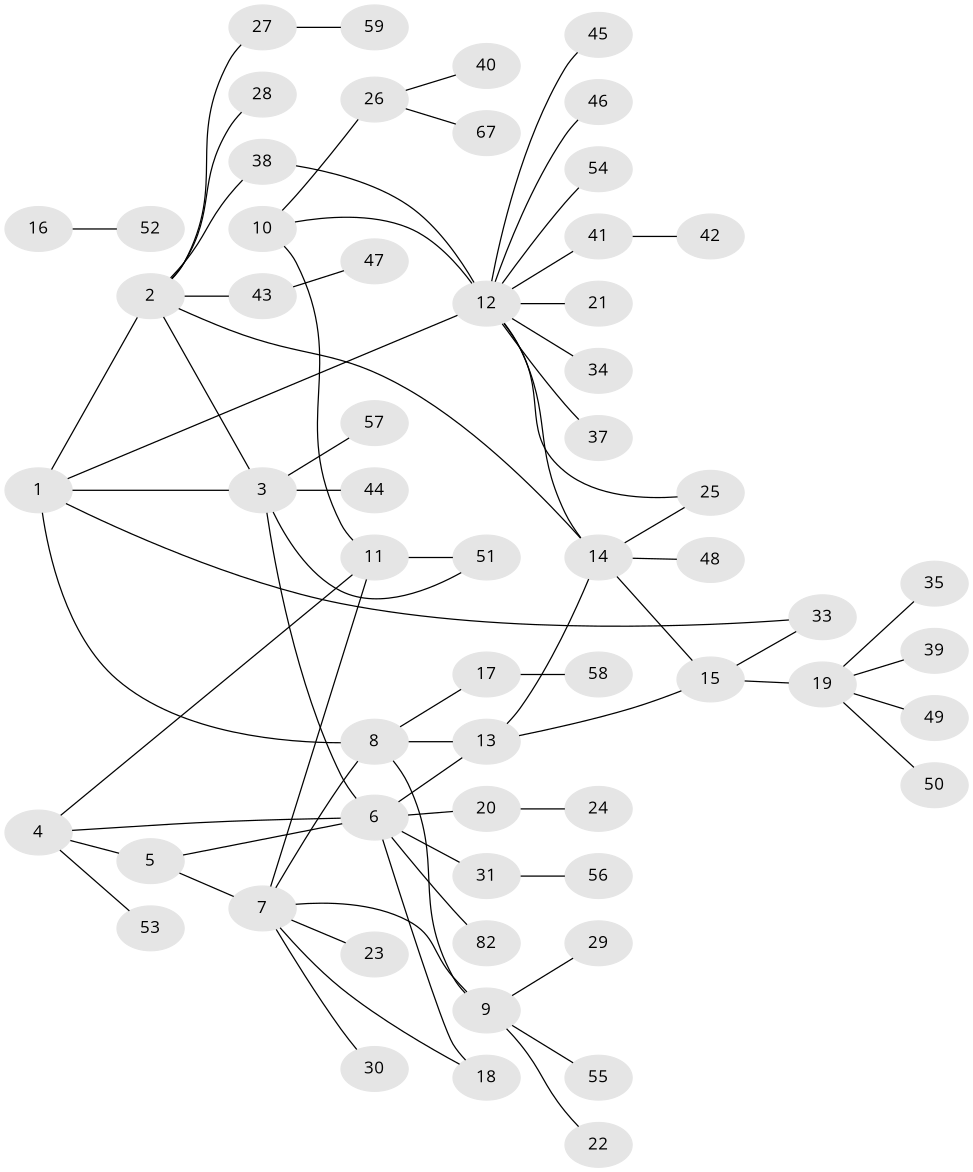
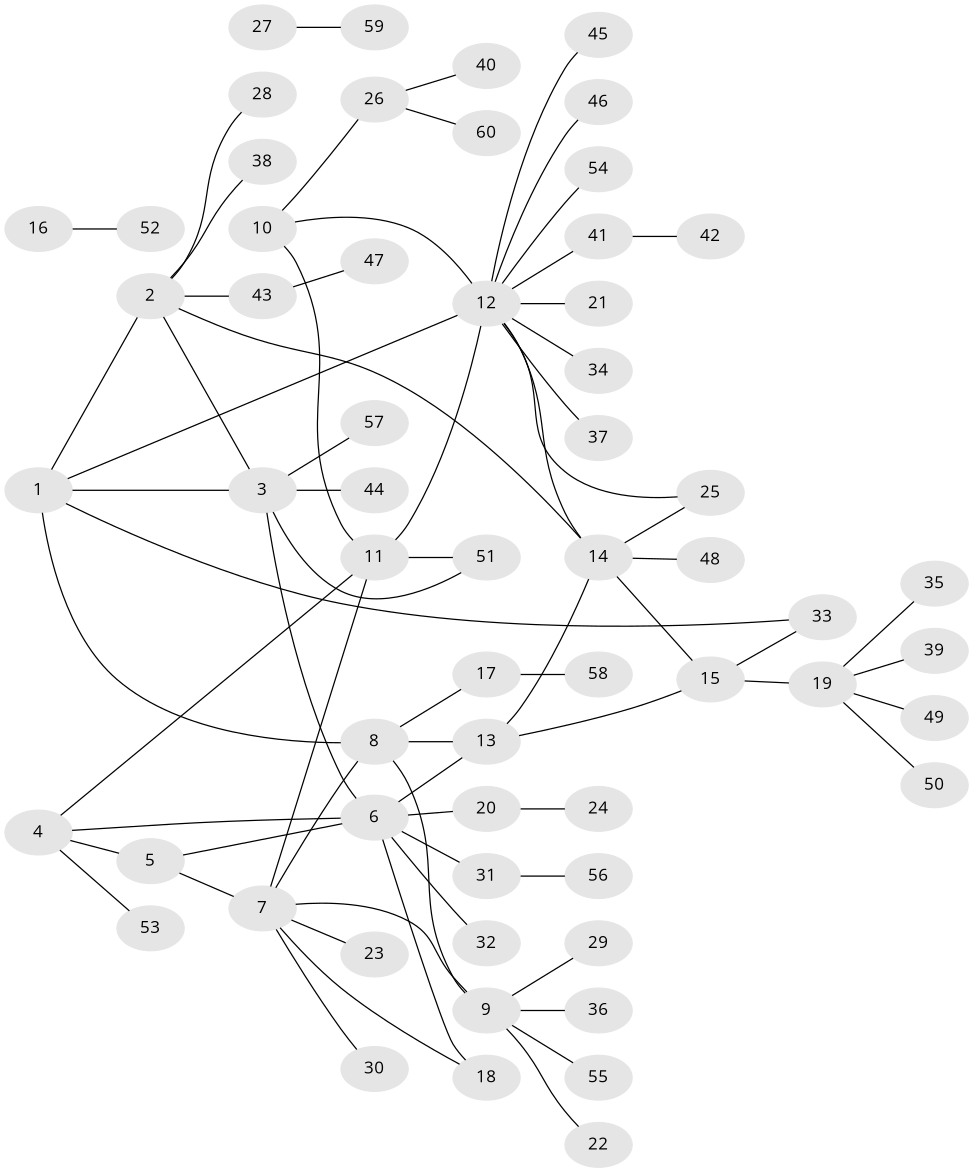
  graph {
    fontname="Open Sans"
    rankdir=LR
    node [color=gray90 fontname="Open Sans" style=filled]
    edge [fontname="Open Sans"]
    1
    2
    3
    8
    12
    33
    14
    27
    28
    38
    43
    6
    44
    51
    57
    13
    9
    17
    21
    25
    34
    37
    41
    45
    46
    54
    15
    48
    59
    47
    18
    20
    31
-   32 [label=82]
+   32
    4
    5
    11
    53
    7
    23
    30
    24
    56
    22
    29
+   36
    55
    16
    52
    58
    10
    26
    40
-   60 [label=67]
+   60
    42
    19
    35
    39
    49
    50
    1 -- 2
    1 -- 3
    1 -- 8
    1 -- 12
    1 -- 33
    2 -- 3
    2 -- 14
-   2 -- 27
    2 -- 28
    2 -- 38
    2 -- 43
    3 -- 6
    3 -- 44
    3 -- 51
    3 -- 57
    8 -- 13
    8 -- 9
    8 -- 17
    12 -- 14
    12 -- 21
    12 -- 25
    12 -- 34
    12 -- 37
    12 -- 41
    12 -- 45
    12 -- 46
    12 -- 54
    14 -- 25
    14 -- 15
    14 -- 48
    27 -- 59
    43 -- 47
    6 -- 13
    6 -- 18
    6 -- 20
    6 -- 31
    6 -- 32
    13 -- 14
    13 -- 15
    9 -- 22
    9 -- 29
+   9 -- 36
    9 -- 55
    17 -- 58
    41 -- 42
    15 -- 33
    15 -- 19
    20 -- 24
    31 -- 56
    4 -- 6
    4 -- 5
    4 -- 11
    4 -- 53
    5 -- 6
    5 -- 7
-   38 -- 12
+   11 -- 12
    11 -- 51
    7 -- 8
    7 -- 9
    7 -- 18
    7 -- 11
    7 -- 23
    7 -- 30
    16 -- 52
    10 -- 12
    10 -- 11
    10 -- 26
    26 -- 40
    26 -- 60
    19 -- 35
    19 -- 39
    19 -- 49
    19 -- 50
  }
